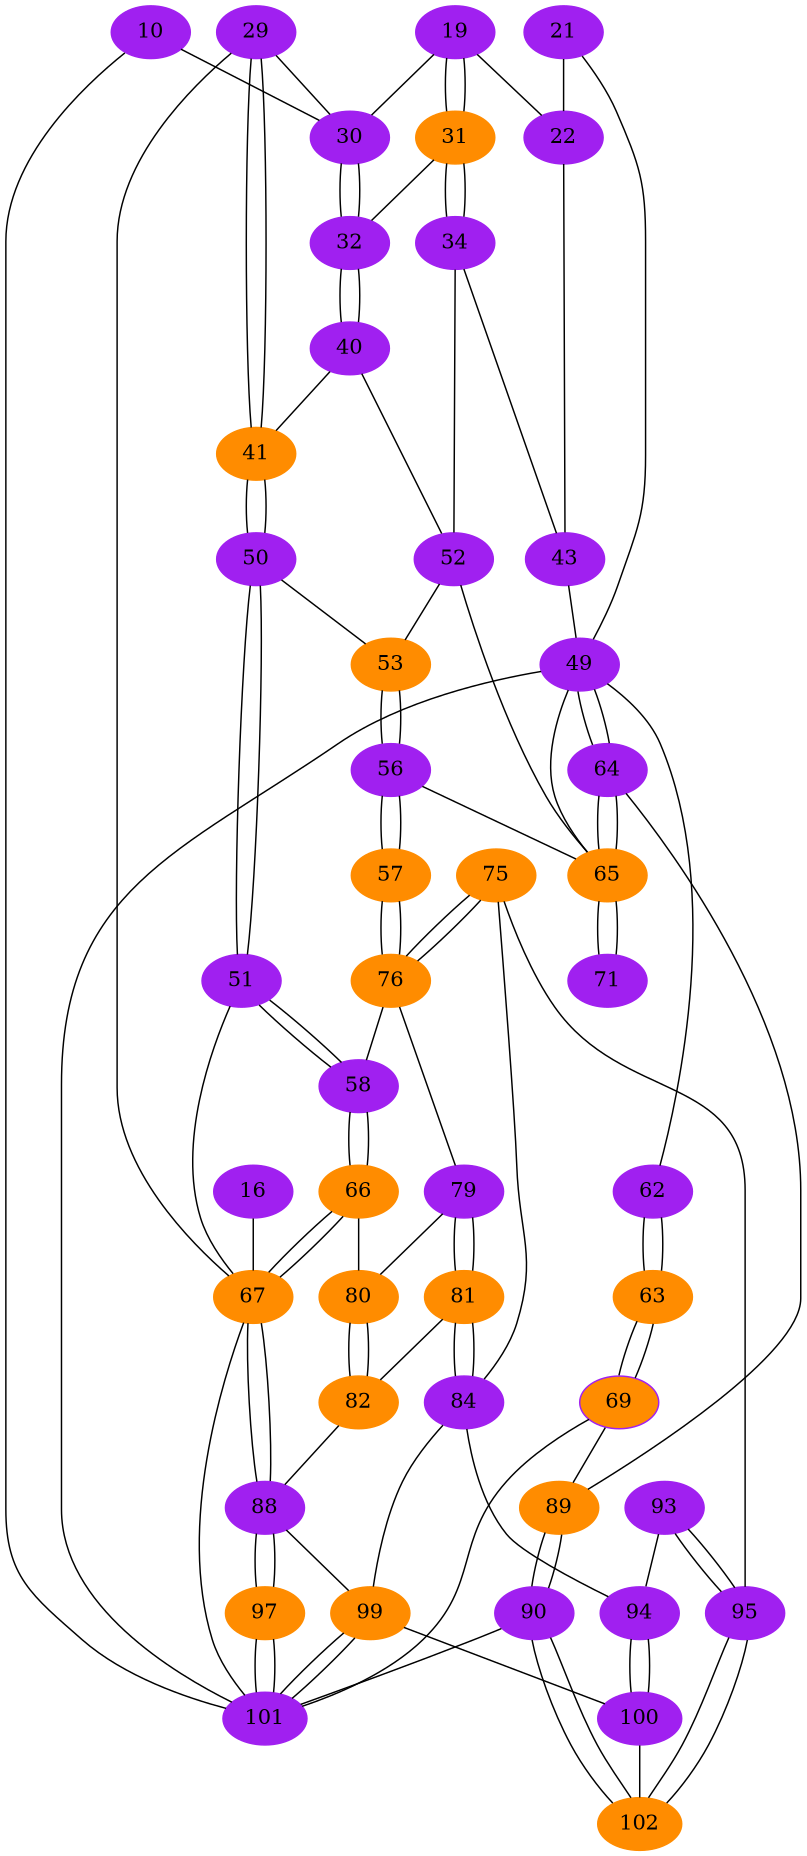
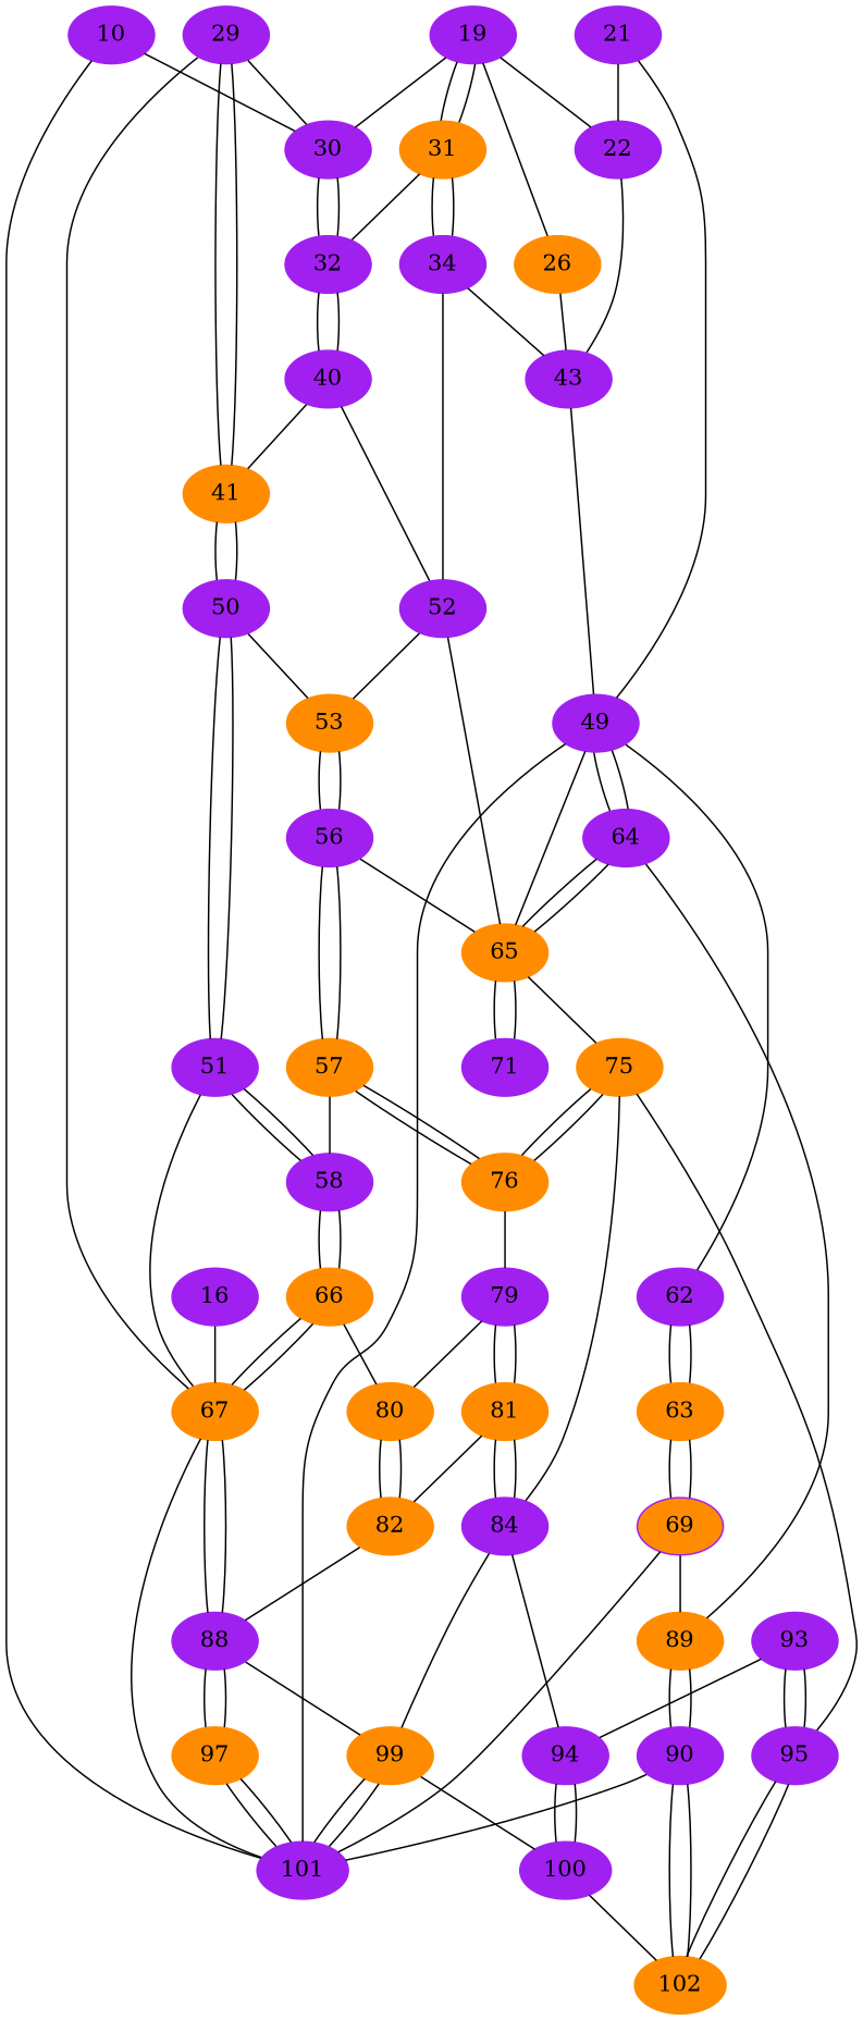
  graph {
    node [color=purple style=filled]
    10 [super="+9"]
    30 [super="+8+28"]
    101 [super="+4+70+68"]
    32
    67 [color=darkorange super="+13+14+15"]
    16
    88 [super="+87"]
    19 [super="+7+18"]
    22 [super="+20"]
+   26 [color=darkorange super="+25"]
    31 [color=darkorange]
    43 [super="+33+42+39"]
    34
    21
    49 [super="+48+38+37+36+46"]
    62 [super="+61"]
    64
    65 [color=darkorange super="+54+47+55+60"]
    29
    41 [color=darkorange]
    50
    40
    52 [super="+45"]
    53 [color=darkorange]
    51
    63 [color=darkorange]
    89 [color=darkorange super="+72+73"]
    71
    75 [color=darkorange super="+74"]
    58
    56
    66 [color=darkorange]
    57 [color=darkorange]
    76 [color=darkorange]
    79
    80 [color=darkorange]
    69 [fillcolor=darkorange]
    90
    95 [super="+86+77+78"]
    84 [super="+83"]
    82 [color=darkorange]
    99 [color=darkorange super="+98+92"]
    97 [color=darkorange]
    102 [color=darkorange]
    94
    81 [color=darkorange]
    100
    93
    10 -- 30 [weight=2]
    10 -- 101
    30 -- 32
    30 -- 32
    32 -- 40
    32 -- 40
    67 -- 101
    67 -- 88
    67 -- 88
    16 -- 67
    88 -- 99
    88 -- 97
    88 -- 97
    19 -- 30
    19 -- 22 [weight=2]
+   19 -- 26
    19 -- 31
    19 -- 31
    22 -- 43
+   26 -- 43 [weight=3]
    31 -- 32
    31 -- 34
    31 -- 34
    43 -- 49 [weight=3]
    34 -- 43
    34 -- 52
    21 -- 22 [weight=2]
    21 -- 49
    49 -- 101
    49 -- 62 [weight=2]
    49 -- 64
    49 -- 64
    49 -- 65
    62 -- 63 [weight=2]
    62 -- 63
    64 -- 65
    64 -- 65
    64 -- 89
    65 -- 71 [weight=2]
    65 -- 71
+   65 -- 75
    29 -- 30
    29 -- 67
    29 -- 41
    29 -- 41
    41 -- 50
    41 -- 50
    50 -- 53
    50 -- 51
    50 -- 51
    40 -- 41
    40 -- 52
    52 -- 65 [weight=2]
    52 -- 53
    53 -- 56
    53 -- 56
    51 -- 67
    51 -- 58
    51 -- 58
    63 -- 69
    63 -- 69
    89 -- 90
    89 -- 90
    75 -- 76
    75 -- 76
    75 -- 95
    75 -- 84
    58 -- 66
    58 -- 66
    56 -- 65
    56 -- 57
    56 -- 57
    66 -- 67
    66 -- 67
    66 -- 80
-   76 -- 58
+   57 -- 58
    57 -- 76
    57 -- 76
    76 -- 79
    79 -- 80
    79 -- 81
    79 -- 81
    80 -- 82
    80 -- 82
    69 -- 101
    69 -- 89
    90 -- 101
    90 -- 102
    90 -- 102
    95 -- 102
    95 -- 102
    84 -- 99
    84 -- 94
    82 -- 88
    99 -- 101
    99 -- 101
    99 -- 100
    97 -- 101
    97 -- 101
    94 -- 100
    94 -- 100
    81 -- 84
    81 -- 84
    81 -- 82
    100 -- 102
    93 -- 95 [weight=2]
    93 -- 95
    93 -- 94
  }
